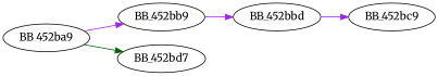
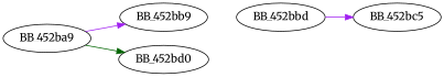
  digraph {
    fontname=Merriweather
    rankdir=LR
    node [fontname=Merriweather]
    edge [color=purple fontname=Merriweather]
    BB_452ba9
    BB_452bb9
-   BB_452bd7
+   BB_452bd7 [label=BB_452bd0]
    BB_452bbd
-   BB_452bc5 [label=BB_452bc9]
+   BB_452bc5
    BB_452ba9 -> BB_452bb9
    BB_452ba9 -> BB_452bd7 [color=darkgreen]
-   BB_452bb9 -> BB_452bbd
    BB_452bbd -> BB_452bc5
  }
